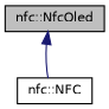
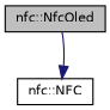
  digraph {
    node [color=black fontname=Helvetica fontsize=10 shape=record style=filled]
    n1 [fillcolor=grey75 fontcolor=black height=0.2 label="nfc::NfcOled" width=0.4]
    n2 [fillcolor=white height=0.2 label="nfc::NFC" width=0.4]
-   n1 -> n2 [color=midnightblue dir=back fontname=Helvetica fontsize=10 labelfontname=Helvetica labelfontsize=10 style=solid]
+   n2 -> n1 [color=midnightblue dir=back fontname=Helvetica fontsize=10 labelfontname=Helvetica labelfontsize=10 style=solid]
  }
